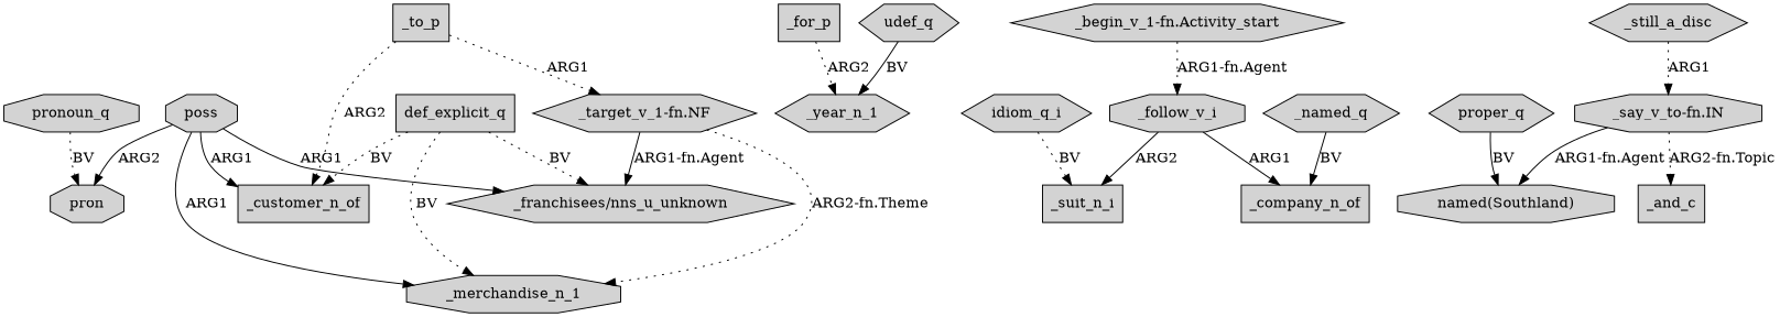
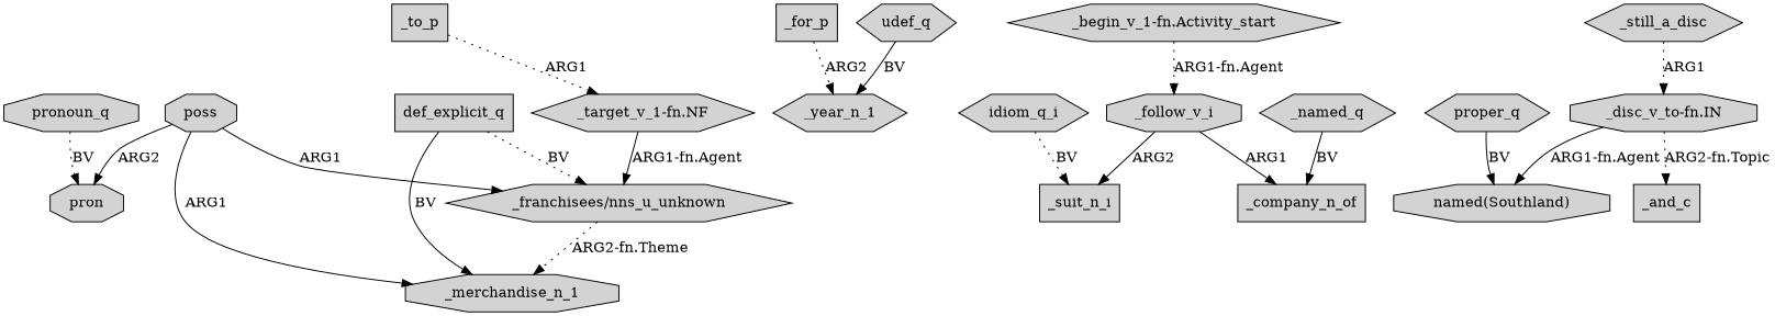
  digraph {
    node [shape=hexagon style=filled]
    edge [style=solid]
    poss [shape=octagon]
    pron [shape=octagon]
-   _customer_n_of [shape=box]
    _merchandise_n_1 [shape=octagon]
    "_franchisees/nns_u_unknown"
    _for_p [shape=box]
    _year_n_1
    "_target_v_1-fn.NF"
    def_explicit_q [shape=box]
    _suit_n_i [shape=box]
    idiom_q_i
    n12 [label=_named_q]
    _company_n_of [shape=box]
    pronoun_q [shape=octagon]
    "named(Southland)" [shape=octagon]
    proper_q
-   "_say_v_to-fn.IN" [shape=octagon]
+   "_say_v_to-fn.IN" [shape=octagon label="_disc_v_to-fn.IN"]
    _still_a_disc
    _and_c [shape=box]
    _to_p [shape=box]
    _follow_v_i [shape=octagon]
    "_begin_v_1-fn.Activity_start"
    udef_q
    poss -> pron [label=ARG2]
-   poss -> _customer_n_of [label=ARG1]
    poss -> _merchandise_n_1 [label=ARG1]
    poss -> "_franchisees/nns_u_unknown" [label=ARG1]
    _for_p -> _year_n_1 [label=ARG2 style=dotted]
-   "_target_v_1-fn.NF" -> _merchandise_n_1 [label="ARG2-fn.Theme" style=dotted]
+   "_franchisees/nns_u_unknown" -> _merchandise_n_1 [label="ARG2-fn.Theme" style=dotted]
    "_target_v_1-fn.NF" -> "_franchisees/nns_u_unknown" [label="ARG1-fn.Agent"]
-   def_explicit_q -> _customer_n_of [label=BV style=dotted]
-   def_explicit_q -> _merchandise_n_1 [label=BV style=dotted]
+   def_explicit_q -> _merchandise_n_1 [label=BV]
    def_explicit_q -> "_franchisees/nns_u_unknown" [label=BV style=dotted]
    idiom_q_i -> _suit_n_i [label=BV style=dotted]
    n12 -> _company_n_of [label=BV]
    pronoun_q -> pron [label=BV style=dotted]
    proper_q -> "named(Southland)" [label=BV]
    "_say_v_to-fn.IN" -> "named(Southland)" [label="ARG1-fn.Agent"]
    "_say_v_to-fn.IN" -> _and_c [label="ARG2-fn.Topic" style=dotted]
    _still_a_disc -> "_say_v_to-fn.IN" [label=ARG1 style=dotted]
-   _to_p -> _customer_n_of [label=ARG2 style=dotted]
    _to_p -> "_target_v_1-fn.NF" [label=ARG1 style=dotted]
    _follow_v_i -> _suit_n_i [label=ARG2]
    _follow_v_i -> _company_n_of [label=ARG1]
    "_begin_v_1-fn.Activity_start" -> _follow_v_i [label="ARG1-fn.Agent" style=dotted]
    udef_q -> _year_n_1 [label=BV]
  }
